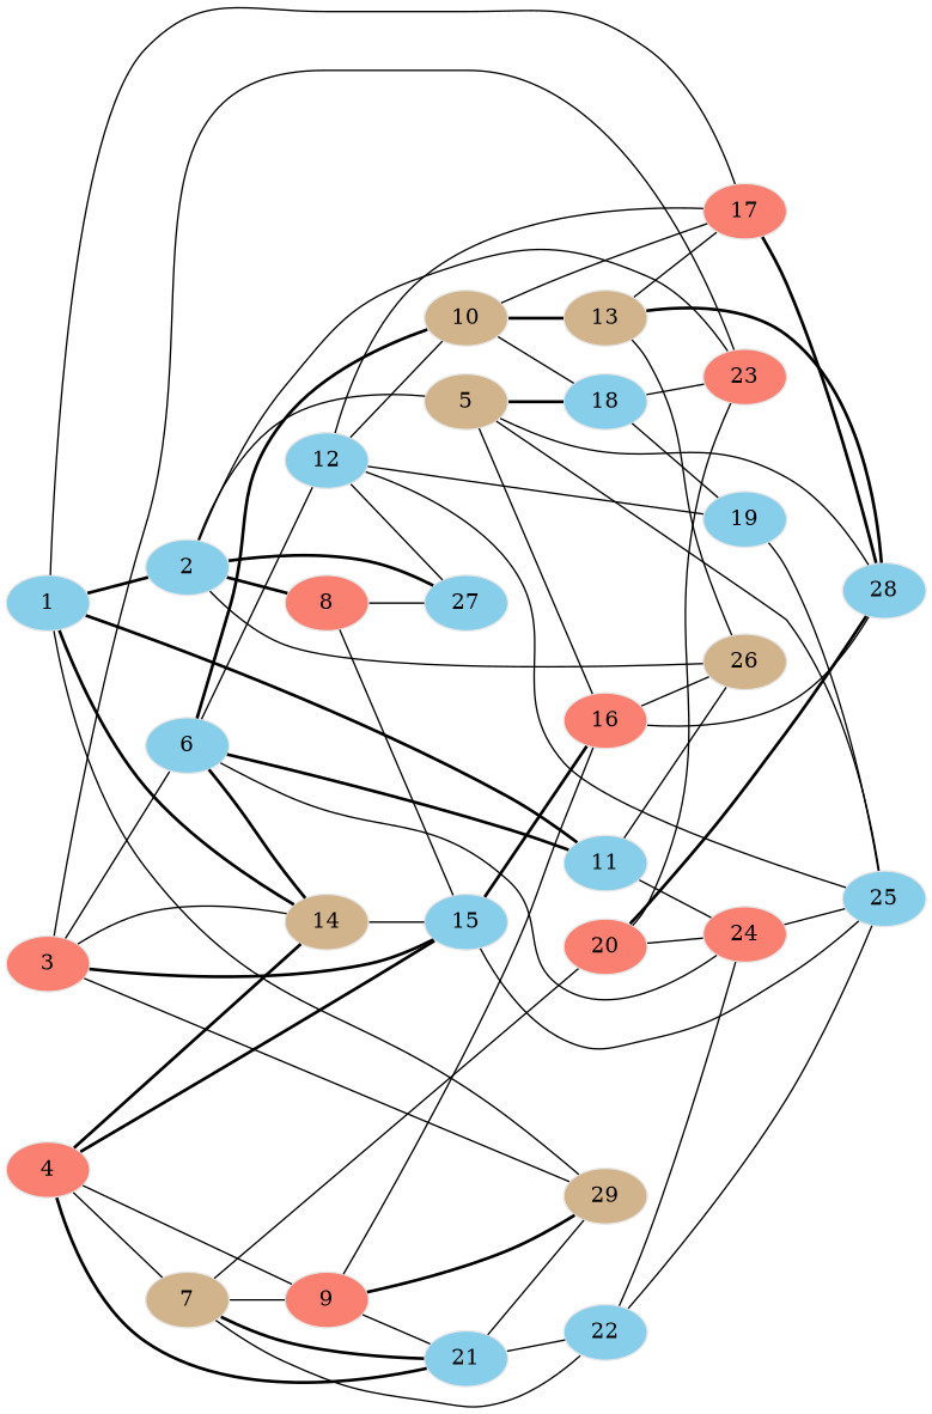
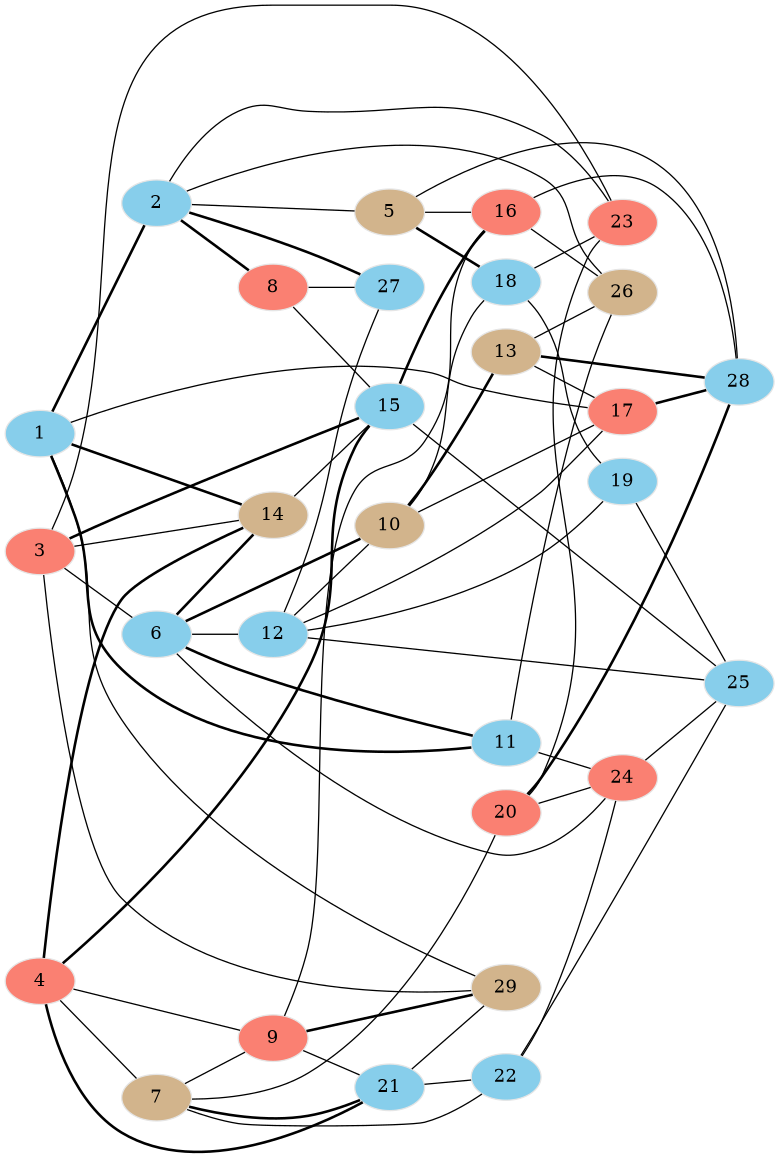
  graph {
    fontname="DejaVu Serif"
    rankdir=LR
    node [color=gray90 fillcolor=skyblue fontname="DejaVu Serif" style=filled]
    edge [fontname="DejaVu Serif" style=solid weight=1.0]
    1
    2
    11
    14 [fillcolor=tan]
    17 [fillcolor=salmon]
    29 [fillcolor=tan]
    5 [fillcolor=tan]
    8 [fillcolor=salmon]
    23 [fillcolor=salmon]
    26 [fillcolor=tan]
    27
    24 [fillcolor=salmon]
    15
    28
    16 [fillcolor=salmon]
    18
    25
    3 [fillcolor=salmon]
    6
    10 [fillcolor=tan]
    12
    4 [fillcolor=salmon]
    7 [fillcolor=tan]
    9 [fillcolor=salmon]
    21
    20 [fillcolor=salmon]
    22
    19
    13 [fillcolor=tan]
    1 -- 2 [style=bold]
    1 -- 11 [style=bold]
    1 -- 14 [style=bold]
    1 -- 17 [weight=2.0]
    1 -- 29
    2 -- 5
    2 -- 8 [style=bold]
    2 -- 23
    2 -- 26
    2 -- 27 [style=bold]
    11 -- 26 [weight=2.0]
    11 -- 24 [weight=2.0]
    14 -- 15
    17 -- 28 [style=bold]
    5 -- 28
    5 -- 16
    5 -- 18 [style=bold weight=2.0]
-   5 -- 25
    8 -- 27 [weight=2.0]
    8 -- 15
    24 -- 25
    15 -- 16 [style=bold]
    15 -- 25
    16 -- 26
    16 -- 28
    18 -- 23
    18 -- 19 [weight=2.0]
    3 -- 14
    3 -- 29 [weight=2.0]
    3 -- 23
    3 -- 15 [style=bold]
    3 -- 6
    6 -- 11 [style=bold]
    6 -- 14 [style=bold]
    6 -- 24
    6 -- 10 [style=bold]
    6 -- 12
    10 -- 17
    10 -- 18
    10 -- 13 [style=bold]
    12 -- 17
    12 -- 27
    12 -- 25
    12 -- 10
    12 -- 19
    4 -- 14 [style=bold weight=2.0]
    4 -- 15 [style=bold]
    4 -- 7
    4 -- 9
    4 -- 21 [style=bold]
    7 -- 9
    7 -- 21 [style=bold]
    7 -- 20 [weight=2.0]
    7 -- 22
    9 -- 29 [style=bold]
    9 -- 16 [weight=2.0]
    9 -- 21
    21 -- 29 [weight=2.0]
    21 -- 22
    20 -- 23
    20 -- 24
    20 -- 28 [style=bold weight=2.0]
    22 -- 24
    22 -- 25
    19 -- 25
    13 -- 17
    13 -- 26 [weight=2.0]
    13 -- 28 [style=bold]
  }
